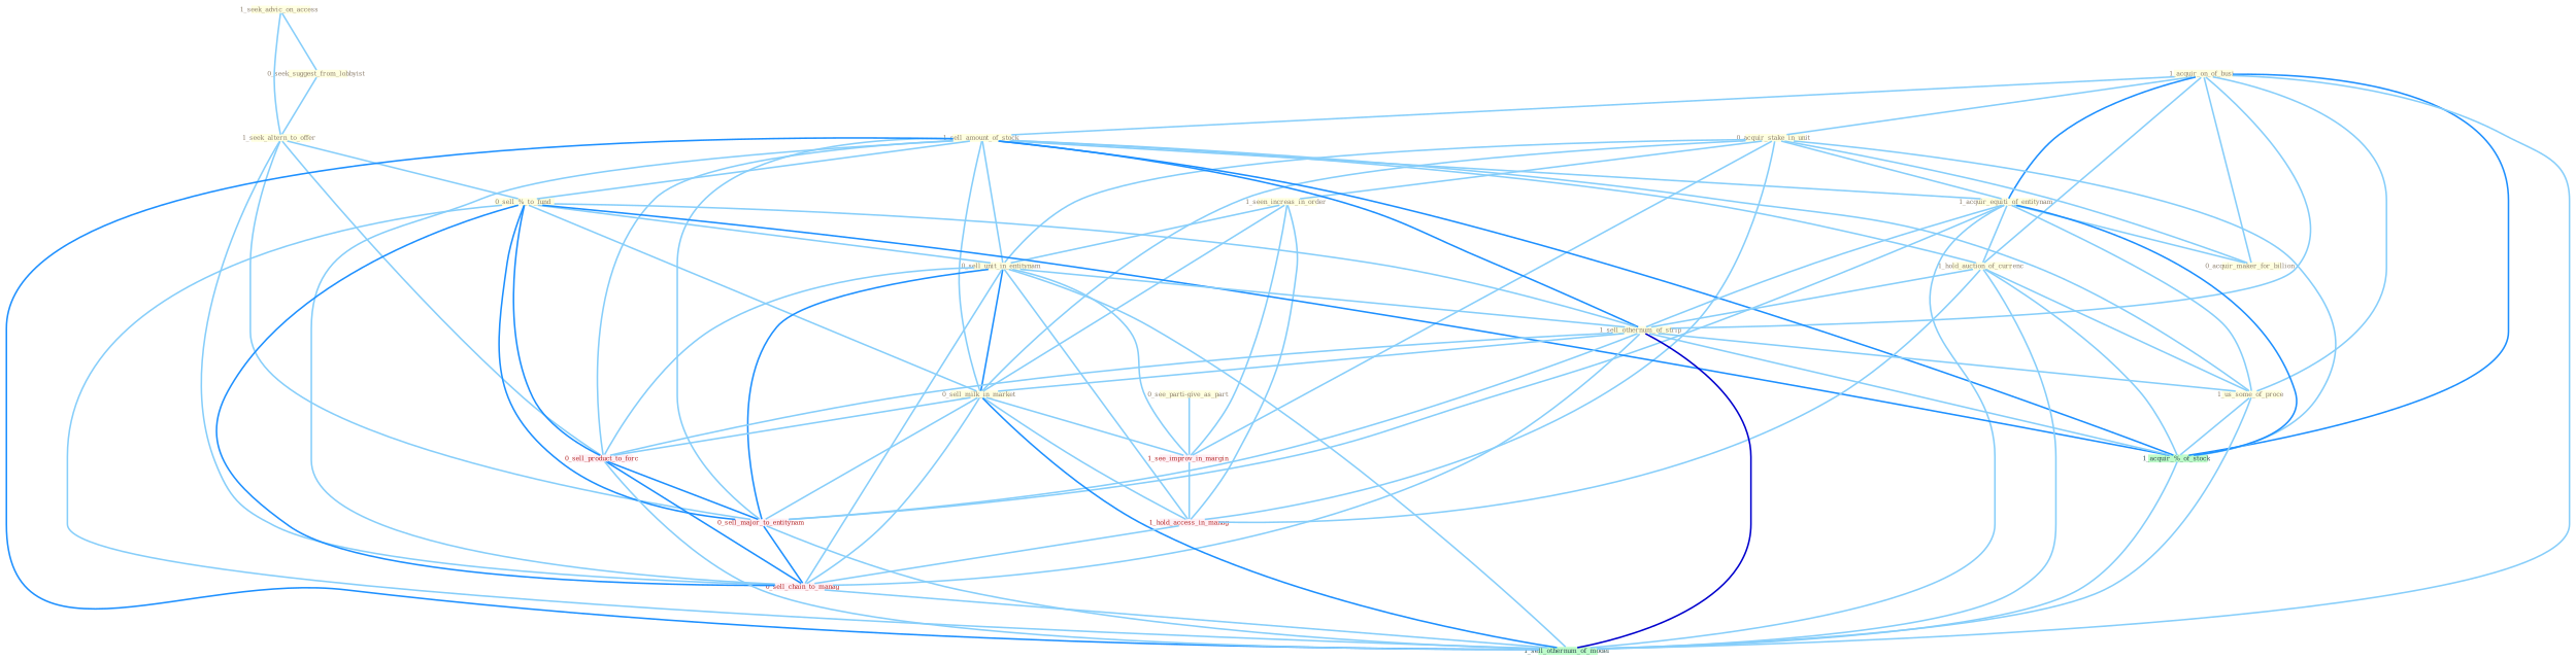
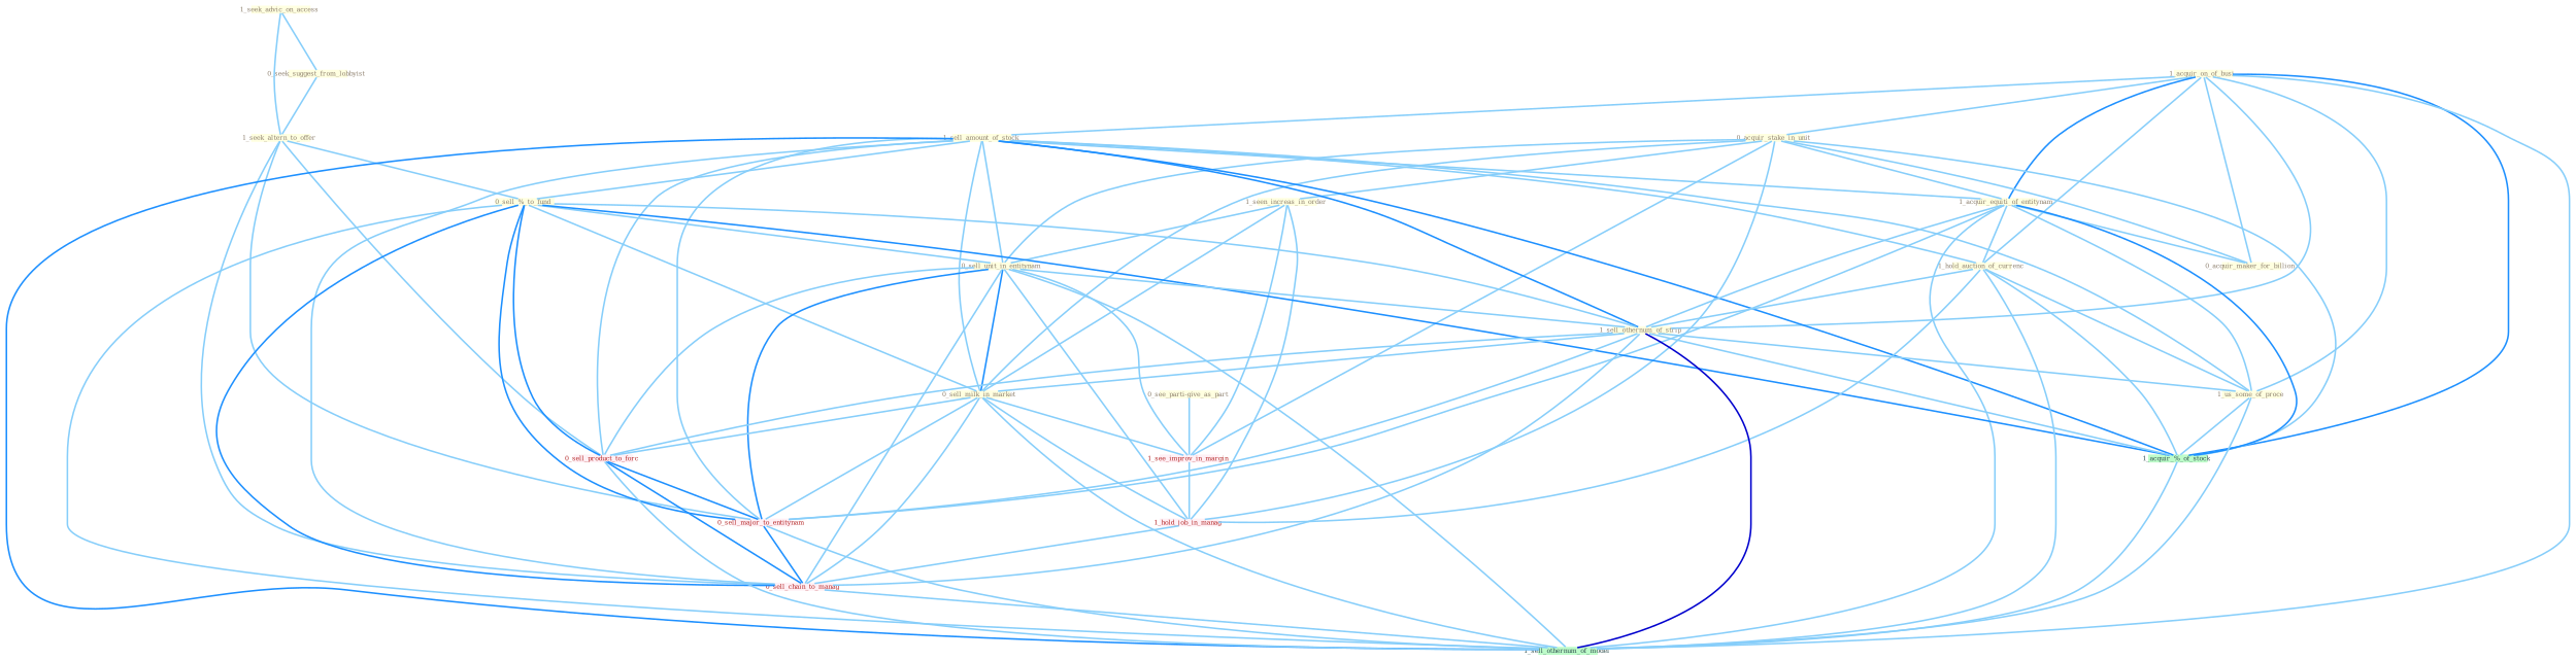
  graph {
    node [color="#ffffe0" fixedsize=true fontcolor="#8b7d6b" fontsize=4 shape=polygon style=filled]
    edge [color="#87cefa" w=1]
    "1_acquir_on_of_busi " [height=.06 width=.5]
    "0_acquir_stake_in_unit " [height=.06 width=.5]
    "1_seek_advic_on_access " [height=.06 width=.5]
    "0_seek_suggest_from_lobbyist " [height=.06 width=.5]
    "1_seen_increas_in_order " [height=.06 width=.5]
    "1_seek_altern_to_offer " [height=.06 width=.5]
    "1_sell_amount_of_stock " [height=.06 width=.5]
    "1_acquir_equiti_of_entitynam " [height=.06 width=.5]
    "0_see_parti-give_as_part " [height=.06 width=.5]
    "0_acquir_maker_for_billion " [height=.06 width=.5]
    "0_sell_%_to_fund " [height=.06 width=.5]
    "0_sell_unit_in_entitynam " [height=.06 width=.5]
    "1_hold_auction_of_currenc " [height=.06 width=.5]
    "1_sell_othernum_of_strip " [height=.06 width=.5]
    "0_sell_milk_in_market " [height=.06 width=.5]
    "1_us_some_of_proce " [height=.06 width=.5]
    "1_see_improv_in_margin " [color="#fff0f5" fontcolor="#b22222" height=.06 width=.5]
-   "1_hold_job_in_manag " [color="#fff0f5" fontcolor="#b22222" height=.06 width=.5 label="1_hold_access_in_manag"]
+   "1_hold_job_in_manag " [color="#fff0f5" fontcolor="#b22222" height=.06 width=.5]
    "0_sell_product_to_forc " [color="#fff0f5" fontcolor="#b22222" height=.06 width=.5]
    "0_sell_major_to_entitynam " [color="#fff0f5" fontcolor="#b22222" height=.06 width=.5]
    "0_sell_chain_to_manag " [color="#fff0f5" fontcolor="#b22222" height=.06 width=.5]
    "1_acquir_%_of_stock " [color="#BDFCC9" fontcolor="#2f4f4f" height=.06 width=.5]
    "1_sell_othernum_of_model " [color="#BDFCC9" fontcolor="#2f4f4f" height=.06 width=.5]
    subgraph sub_1 {
      "1_acquir_on_of_busi "
      "0_acquir_stake_in_unit "
      "1_seek_advic_on_access "
      "0_seek_suggest_from_lobbyist "
      "1_seen_increas_in_order "
      "1_seek_altern_to_offer "
      "1_sell_amount_of_stock "
      "1_acquir_equiti_of_entitynam "
      "0_see_parti-give_as_part "
      "0_acquir_maker_for_billion "
      "0_sell_%_to_fund "
      "0_sell_unit_in_entitynam "
      "1_hold_auction_of_currenc "
      "1_sell_othernum_of_strip "
      "0_sell_milk_in_market "
      "1_us_some_of_proce "
    }
    subgraph sub_2 {
      "1_see_improv_in_margin "
      "1_hold_job_in_manag "
      "0_sell_product_to_forc "
      "0_sell_major_to_entitynam "
      "0_sell_chain_to_manag "
    }
    "1_acquir_on_of_busi " -- "0_acquir_stake_in_unit "
    "1_acquir_on_of_busi " -- "1_sell_amount_of_stock "
    "1_acquir_on_of_busi " -- "1_acquir_equiti_of_entitynam " [color="#1e90ff" w=2]
    "1_acquir_on_of_busi " -- "0_acquir_maker_for_billion "
    "1_acquir_on_of_busi " -- "1_hold_auction_of_currenc "
    "1_acquir_on_of_busi " -- "1_sell_othernum_of_strip "
    "1_acquir_on_of_busi " -- "1_us_some_of_proce "
    "1_acquir_on_of_busi " -- "1_acquir_%_of_stock " [color="#1e90ff" w=2]
    "1_acquir_on_of_busi " -- "1_sell_othernum_of_model "
    "0_acquir_stake_in_unit " -- "1_seen_increas_in_order "
    "0_acquir_stake_in_unit " -- "1_acquir_equiti_of_entitynam "
    "0_acquir_stake_in_unit " -- "0_acquir_maker_for_billion "
    "0_acquir_stake_in_unit " -- "0_sell_unit_in_entitynam "
    "0_acquir_stake_in_unit " -- "0_sell_milk_in_market "
    "0_acquir_stake_in_unit " -- "1_see_improv_in_margin "
    "0_acquir_stake_in_unit " -- "1_hold_job_in_manag "
    "0_acquir_stake_in_unit " -- "1_acquir_%_of_stock "
    "1_seek_advic_on_access " -- "0_seek_suggest_from_lobbyist "
    "1_seek_advic_on_access " -- "1_seek_altern_to_offer "
    "0_seek_suggest_from_lobbyist " -- "1_seek_altern_to_offer "
    "1_seen_increas_in_order " -- "0_sell_unit_in_entitynam "
    "1_seen_increas_in_order " -- "0_sell_milk_in_market "
    "1_seen_increas_in_order " -- "1_see_improv_in_margin "
    "1_seen_increas_in_order " -- "1_hold_job_in_manag "
    "1_seek_altern_to_offer " -- "0_sell_%_to_fund "
    "1_seek_altern_to_offer " -- "0_sell_product_to_forc "
    "1_seek_altern_to_offer " -- "0_sell_major_to_entitynam "
    "1_seek_altern_to_offer " -- "0_sell_chain_to_manag "
    "1_sell_amount_of_stock " -- "1_acquir_equiti_of_entitynam "
    "1_sell_amount_of_stock " -- "0_sell_%_to_fund "
    "1_sell_amount_of_stock " -- "0_sell_unit_in_entitynam "
    "1_sell_amount_of_stock " -- "1_hold_auction_of_currenc "
    "1_sell_amount_of_stock " -- "1_sell_othernum_of_strip " [color="#1e90ff" w=2]
    "1_sell_amount_of_stock " -- "0_sell_milk_in_market "
    "1_sell_amount_of_stock " -- "1_us_some_of_proce "
    "1_sell_amount_of_stock " -- "0_sell_product_to_forc "
    "1_sell_amount_of_stock " -- "0_sell_major_to_entitynam "
    "1_sell_amount_of_stock " -- "0_sell_chain_to_manag "
    "1_sell_amount_of_stock " -- "1_acquir_%_of_stock " [color="#1e90ff" w=2]
    "1_sell_amount_of_stock " -- "1_sell_othernum_of_model " [color="#1e90ff" w=2]
    "1_acquir_equiti_of_entitynam " -- "0_acquir_maker_for_billion "
    "1_acquir_equiti_of_entitynam " -- "1_hold_auction_of_currenc "
    "1_acquir_equiti_of_entitynam " -- "1_sell_othernum_of_strip "
    "1_acquir_equiti_of_entitynam " -- "1_us_some_of_proce "
    "1_acquir_equiti_of_entitynam " -- "0_sell_major_to_entitynam "
    "1_acquir_equiti_of_entitynam " -- "1_acquir_%_of_stock " [color="#1e90ff" w=2]
    "1_acquir_equiti_of_entitynam " -- "1_sell_othernum_of_model "
    "0_see_parti-give_as_part " -- "1_see_improv_in_margin "
    "0_sell_%_to_fund " -- "0_sell_unit_in_entitynam "
    "0_sell_%_to_fund " -- "1_sell_othernum_of_strip "
    "0_sell_%_to_fund " -- "0_sell_milk_in_market "
    "0_sell_%_to_fund " -- "0_sell_product_to_forc " [color="#1e90ff" w=2]
    "0_sell_%_to_fund " -- "0_sell_major_to_entitynam " [color="#1e90ff" w=2]
    "0_sell_%_to_fund " -- "0_sell_chain_to_manag " [color="#1e90ff" w=2]
    "0_sell_%_to_fund " -- "1_acquir_%_of_stock " [color="#1e90ff"]
    "0_sell_%_to_fund " -- "1_sell_othernum_of_model "
    "0_sell_unit_in_entitynam " -- "1_sell_othernum_of_strip "
    "0_sell_unit_in_entitynam " -- "0_sell_milk_in_market " [color="#1e90ff" w=2]
    "0_sell_unit_in_entitynam " -- "1_see_improv_in_margin "
    "0_sell_unit_in_entitynam " -- "1_hold_job_in_manag "
    "0_sell_unit_in_entitynam " -- "0_sell_product_to_forc "
    "0_sell_unit_in_entitynam " -- "0_sell_major_to_entitynam " [color="#1e90ff" w=2]
    "0_sell_unit_in_entitynam " -- "0_sell_chain_to_manag "
    "0_sell_unit_in_entitynam " -- "1_sell_othernum_of_model "
    "1_hold_auction_of_currenc " -- "1_sell_othernum_of_strip "
    "1_hold_auction_of_currenc " -- "1_us_some_of_proce "
    "1_hold_auction_of_currenc " -- "1_hold_job_in_manag "
    "1_hold_auction_of_currenc " -- "1_acquir_%_of_stock "
    "1_hold_auction_of_currenc " -- "1_sell_othernum_of_model "
    "1_sell_othernum_of_strip " -- "0_sell_milk_in_market "
    "1_sell_othernum_of_strip " -- "1_us_some_of_proce "
    "1_sell_othernum_of_strip " -- "0_sell_product_to_forc "
    "1_sell_othernum_of_strip " -- "0_sell_major_to_entitynam "
    "1_sell_othernum_of_strip " -- "0_sell_chain_to_manag "
    "1_sell_othernum_of_strip " -- "1_acquir_%_of_stock "
    "1_sell_othernum_of_strip " -- "1_sell_othernum_of_model " [color="#0000cd" w=3]
    "0_sell_milk_in_market " -- "1_see_improv_in_margin "
    "0_sell_milk_in_market " -- "1_hold_job_in_manag "
    "0_sell_milk_in_market " -- "0_sell_product_to_forc "
    "0_sell_milk_in_market " -- "0_sell_major_to_entitynam "
    "0_sell_milk_in_market " -- "0_sell_chain_to_manag "
-   "0_sell_milk_in_market " -- "1_sell_othernum_of_model " [color="#1e90ff"]
+   "0_sell_milk_in_market " -- "1_sell_othernum_of_model "
    "1_us_some_of_proce " -- "1_acquir_%_of_stock "
    "1_us_some_of_proce " -- "1_sell_othernum_of_model "
    "1_see_improv_in_margin " -- "1_hold_job_in_manag "
    "1_hold_job_in_manag " -- "0_sell_chain_to_manag "
    "0_sell_product_to_forc " -- "0_sell_major_to_entitynam " [color="#1e90ff" w=2]
    "0_sell_product_to_forc " -- "0_sell_chain_to_manag " [color="#1e90ff" w=2]
    "0_sell_product_to_forc " -- "1_sell_othernum_of_model "
    "0_sell_major_to_entitynam " -- "0_sell_chain_to_manag " [color="#1e90ff" w=2]
    "0_sell_major_to_entitynam " -- "1_sell_othernum_of_model "
    "0_sell_chain_to_manag " -- "1_sell_othernum_of_model "
    "1_acquir_%_of_stock " -- "1_sell_othernum_of_model "
  }
